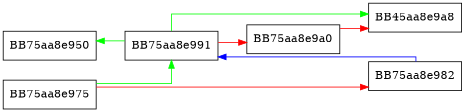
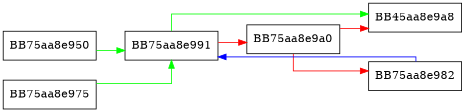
  digraph {
    rankdir=LR
    splines=ortho
    node [shape=box]
    edge [color=green]
    BB75aa8e950
    BB75aa8e991
    n3 [label=BB45aa8e9a8]
    BB75aa8e9a0
    BB75aa8e975
    BB75aa8e982
-   BB75aa8e991 -> BB75aa8e950
+   BB75aa8e950 -> BB75aa8e991
    BB75aa8e991 -> n3
    BB75aa8e991 -> BB75aa8e9a0 [color=red]
    BB75aa8e9a0 -> n3 [color=red]
    BB75aa8e975 -> BB75aa8e991
-   BB75aa8e975 -> BB75aa8e982 [color=red]
+   BB75aa8e9a0 -> BB75aa8e982 [color=red]
    BB75aa8e982 -> BB75aa8e991 [color=blue]
  }
